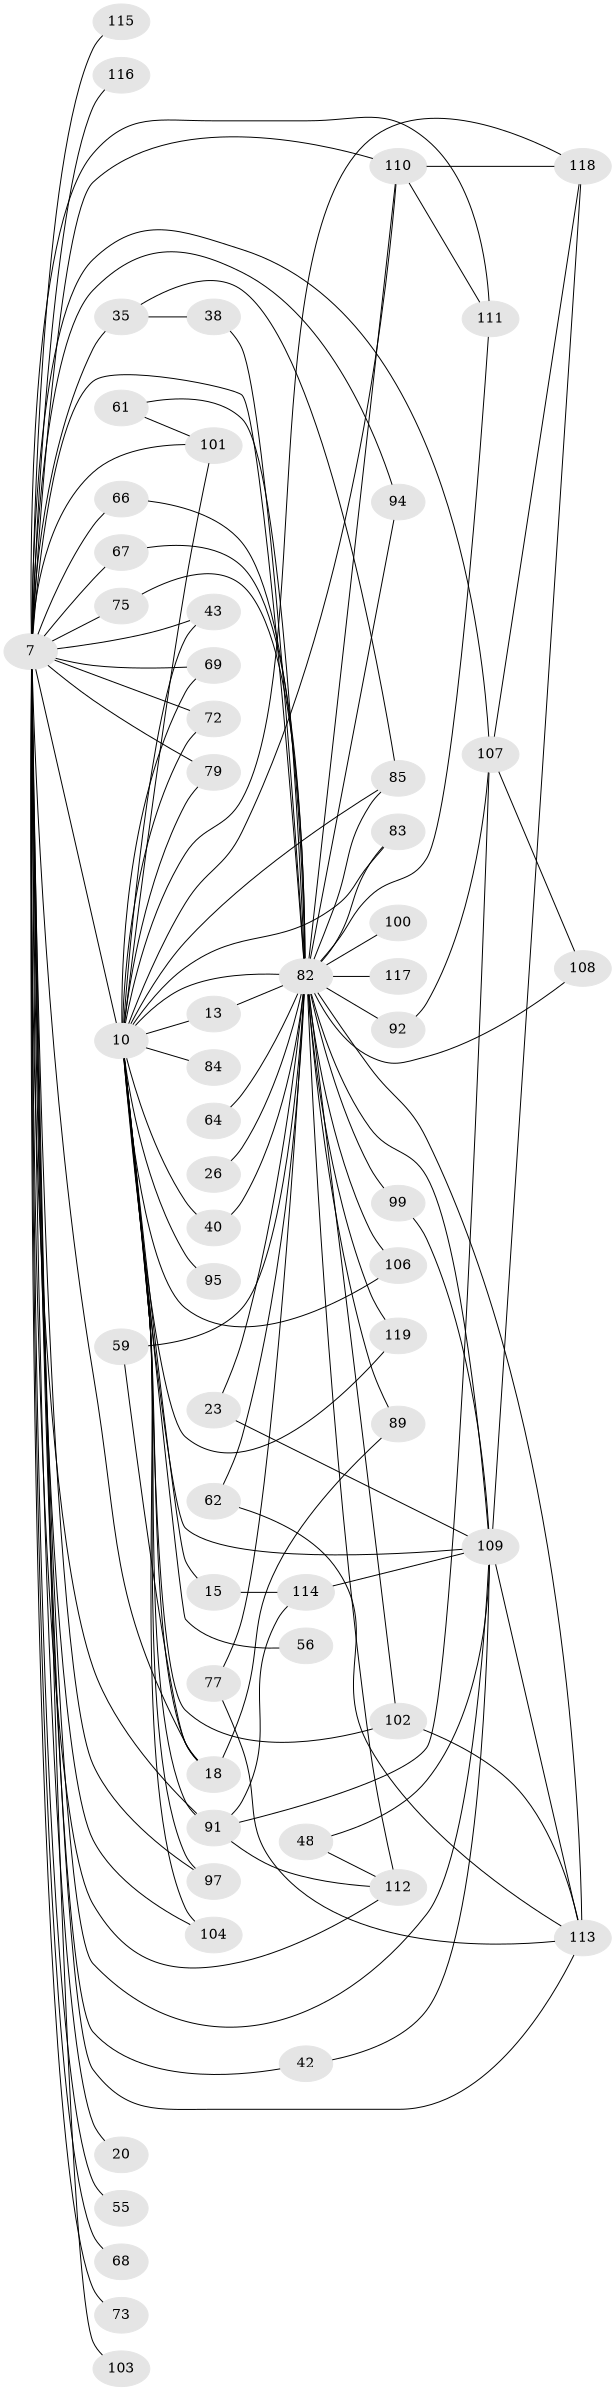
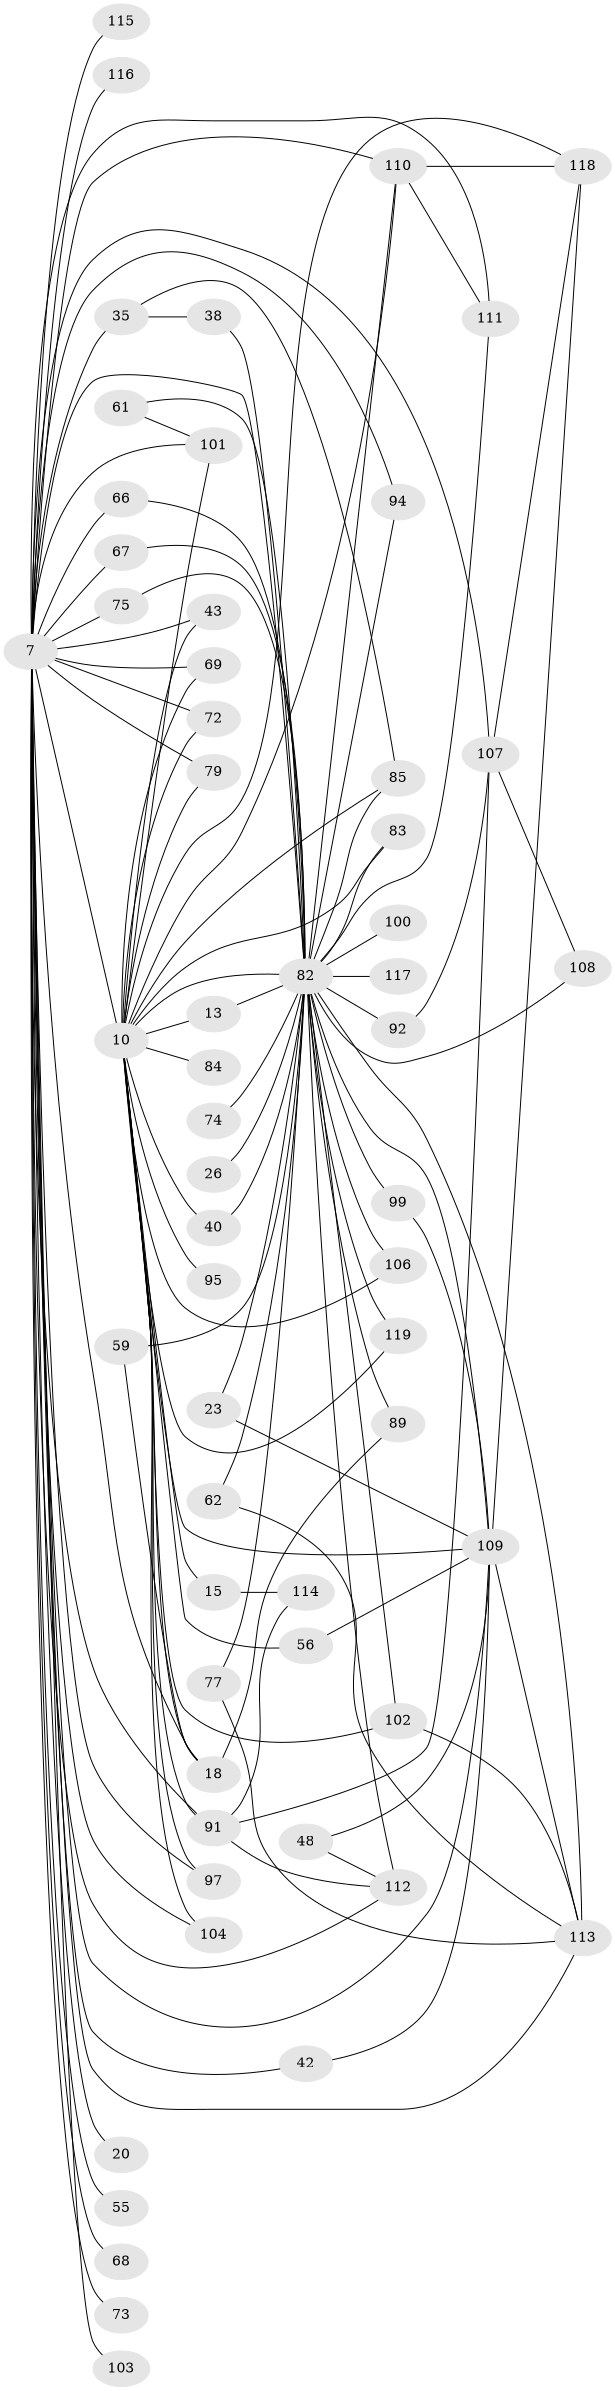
  graph {
    rankdir=LR
    node [color=gray90 style=filled]
    7 [super="+5+4"]
    10 [super="+9"]
    20
    35
    42
    55
    n7 [label=43]
    66 [super="+19+52"]
    67
    68
    69
    72 [super="+11"]
    73
    75
    79
    82 [super="+25+6+76"]
    n17 [label=18 super="+29+70"]
    91 [super="+34+36"]
    94
    97
    101 [super="+58+45"]
    103
    104 [super="+47"]
    107 [super="+65"]
    109 [super="+98+49+8"]
    110 [super="+31+22+18+60+81"]
    111 [super="+105"]
    112 [super="+30+93"]
    113 [super="+71+90+78"]
    115
    116
    13
    15
    40
    56
    83
    84
    85 [super="+44"]
    95
    102 [super="+46+53"]
    106
    118 [super="+80+86+87"]
    119
    38
    89
    92
    99
    100
    108
    117
    114
-   74 [label=64]
+   74
    23
    26
    48
    59
    61
    62
    77
    7 -- 10 [weight=9]
    7 -- 20
    7 -- 35 [weight=2]
    7 -- 42
    7 -- 55 [weight=2]
    7 -- n7
    7 -- 66 [weight=3]
    7 -- 67
    7 -- 68
    7 -- 69
    7 -- 72
    7 -- 73 [weight=2]
    7 -- 75
    7 -- 79
    7 -- 82 [weight=7]
    7 -- n17
    7 -- 91
    7 -- 94
    7 -- 97
    7 -- 101 [weight=4]
    7 -- 103
    7 -- 104 [weight=2]
    7 -- 107 [weight=3]
    7 -- 109 [weight=6]
    7 -- 110 [weight=10]
    7 -- 111
    7 -- 112 [weight=2]
    7 -- 113 [weight=4]
    7 -- 115 [weight=2]
    7 -- 116 [weight=2]
    10 -- n7
    10 -- 69
    10 -- 72
    10 -- 79
    10 -- 82 [weight=8]
    10 -- n17 [weight=3]
    10 -- 91 [weight=3]
    10 -- 97
    10 -- 101
    10 -- 104
    10 -- 109 [weight=8]
    10 -- 110
    10 -- 13
    10 -- 15 [weight=2]
    10 -- 40
    10 -- 56
    10 -- 83
    10 -- 84
    10 -- 85
    10 -- 95 [weight=2]
    10 -- 102 [weight=2]
    10 -- 106
    10 -- 118
    10 -- 119
    35 -- 85
    35 -- 38
    42 -- 109
    66 -- 82
    67 -- 82
    75 -- 82
    82 -- 94
    82 -- 109 [weight=6]
    82 -- 110 [weight=4]
    82 -- 111 [weight=2]
    82 -- 112
    82 -- 113
    82 -- 83
    82 -- 85
    82 -- 102 [weight=2]
    82 -- 106
    82 -- 119
    82 -- 89
    82 -- 92
    82 -- 99
    82 -- 100 [weight=2]
    82 -- 108
    82 -- 117 [weight=2]
    n17 -- 89
    91 -- 107 [weight=2]
    91 -- 112 [weight=2]
    91 -- 114
    107 -- 118
    107 -- 108
    109 -- 113
    109 -- 118
    110 -- 111
    110 -- 118 [weight=2]
    13 -- 82
    15 -- 114
    40 -- 82
-   114 -- 109
+   56 -- 109
    102 -- 113 [weight=2]
    38 -- 82
    92 -- 107
    99 -- 109
    74 -- 82
    23 -- 82 [weight=2]
    23 -- 109
    26 -- 82
    48 -- 109
    48 -- 112
    59 -- 82
    59 -- n17
    61 -- 82
    61 -- 101
    62 -- 82
    62 -- 113
    77 -- 82
    77 -- 113
  }
